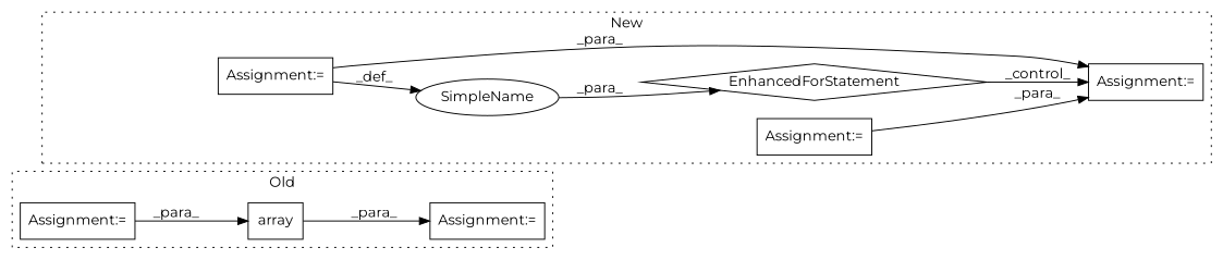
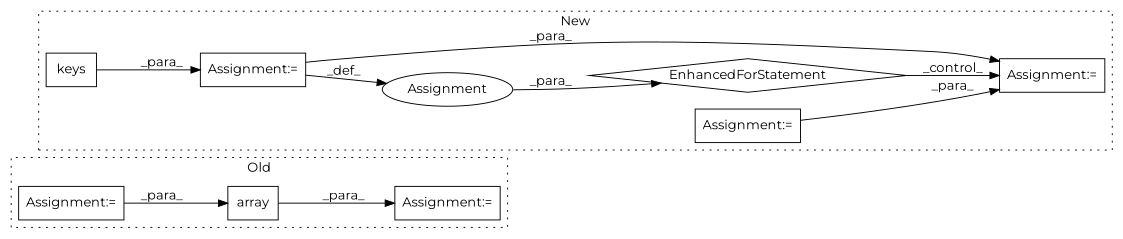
  digraph {
    fontname=Montserrat
    rankdir=LR
    node [a=7 fontname=Montserrat l=1 s="8653,8744" shape=box]
    edge [fontname=Montserrat]
    n1 [a=32 l="6,1" label=array s="8233,8254"]
    n2 [label="Assignment:=" s=8225]
    n3 [label="Assignment:=" s=8141]
+   n4 [a=32 l=6 label=keys s=8738]
    n5 [a=70 l="53,2" label=EnhancedForStatement shape=diamond]
-   n6 [a=42 label=SimpleName s=8710 shape=ellipse]
+   n6 [a=42 label=Assignment s=8710 shape=ellipse]
    n7 [l=11 label="Assignment:=" s=8778]
    n8 [l="53,2" label="Assignment:="]
    n9 [l=6 label="Assignment:=" s=8605]
    subgraph cluster_1 {
      label=Old
      style=dotted
      n1
      n2
      n3
    }
    subgraph cluster_2 {
      label=New
      style=dotted
+     n4
      n5
      n6
      n7
      n8
      n9
    }
    n1 -> n2 [label=_para_]
    n3 -> n1 [label=_para_]
+   n4 -> n8 [label=_para_]
    n5 -> n7 [label=_control_]
    n6 -> n5 [label=_para_]
    n8 -> n6 [label=_def_]
    n8 -> n7 [label=_para_]
    n9 -> n7 [label=_para_]
  }
